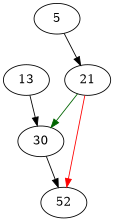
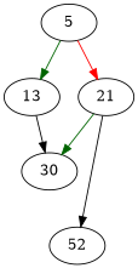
  strict digraph {
    n1 [entry=true label=5]
    13
    21
    30
    52
-   n1 -> 21 [color=black cond=false]
+   n1 -> 13 [color=darkgreen cond=true]
+   n1 -> 21 [color=red cond=false]
    13 -> 30
    21 -> 30 [color=darkgreen cond=true]
-   21 -> 52 [color=red cond=false]
-   30 -> 52
+   21 -> 52 [color=black cond=false]
  }
